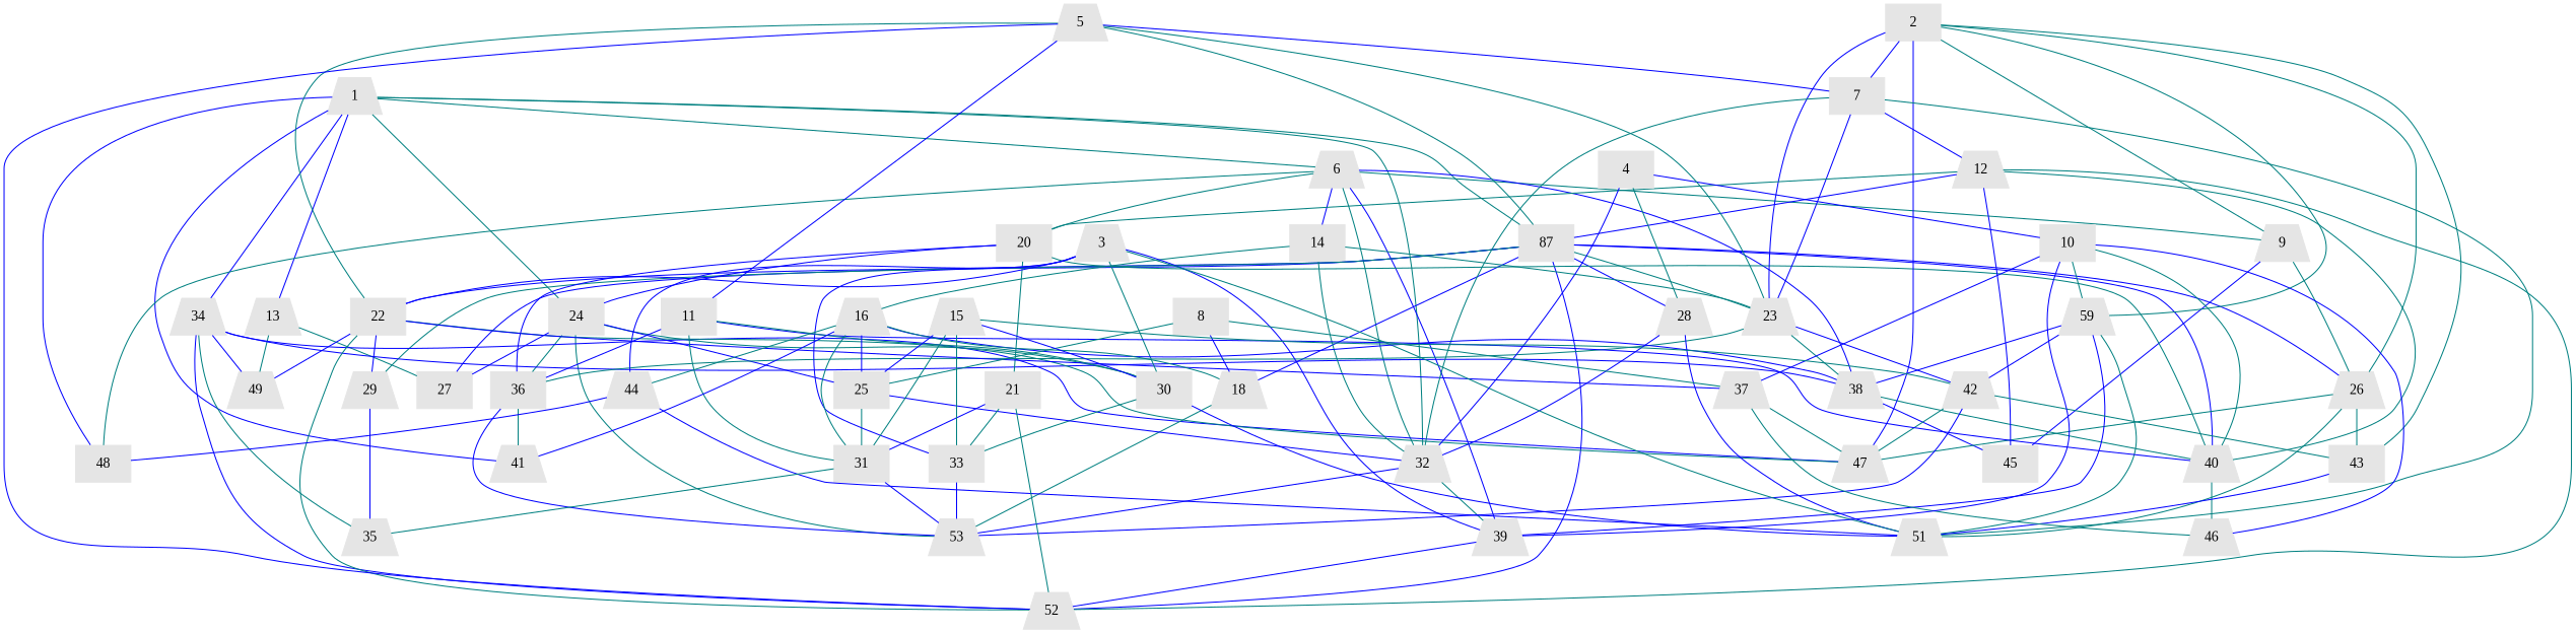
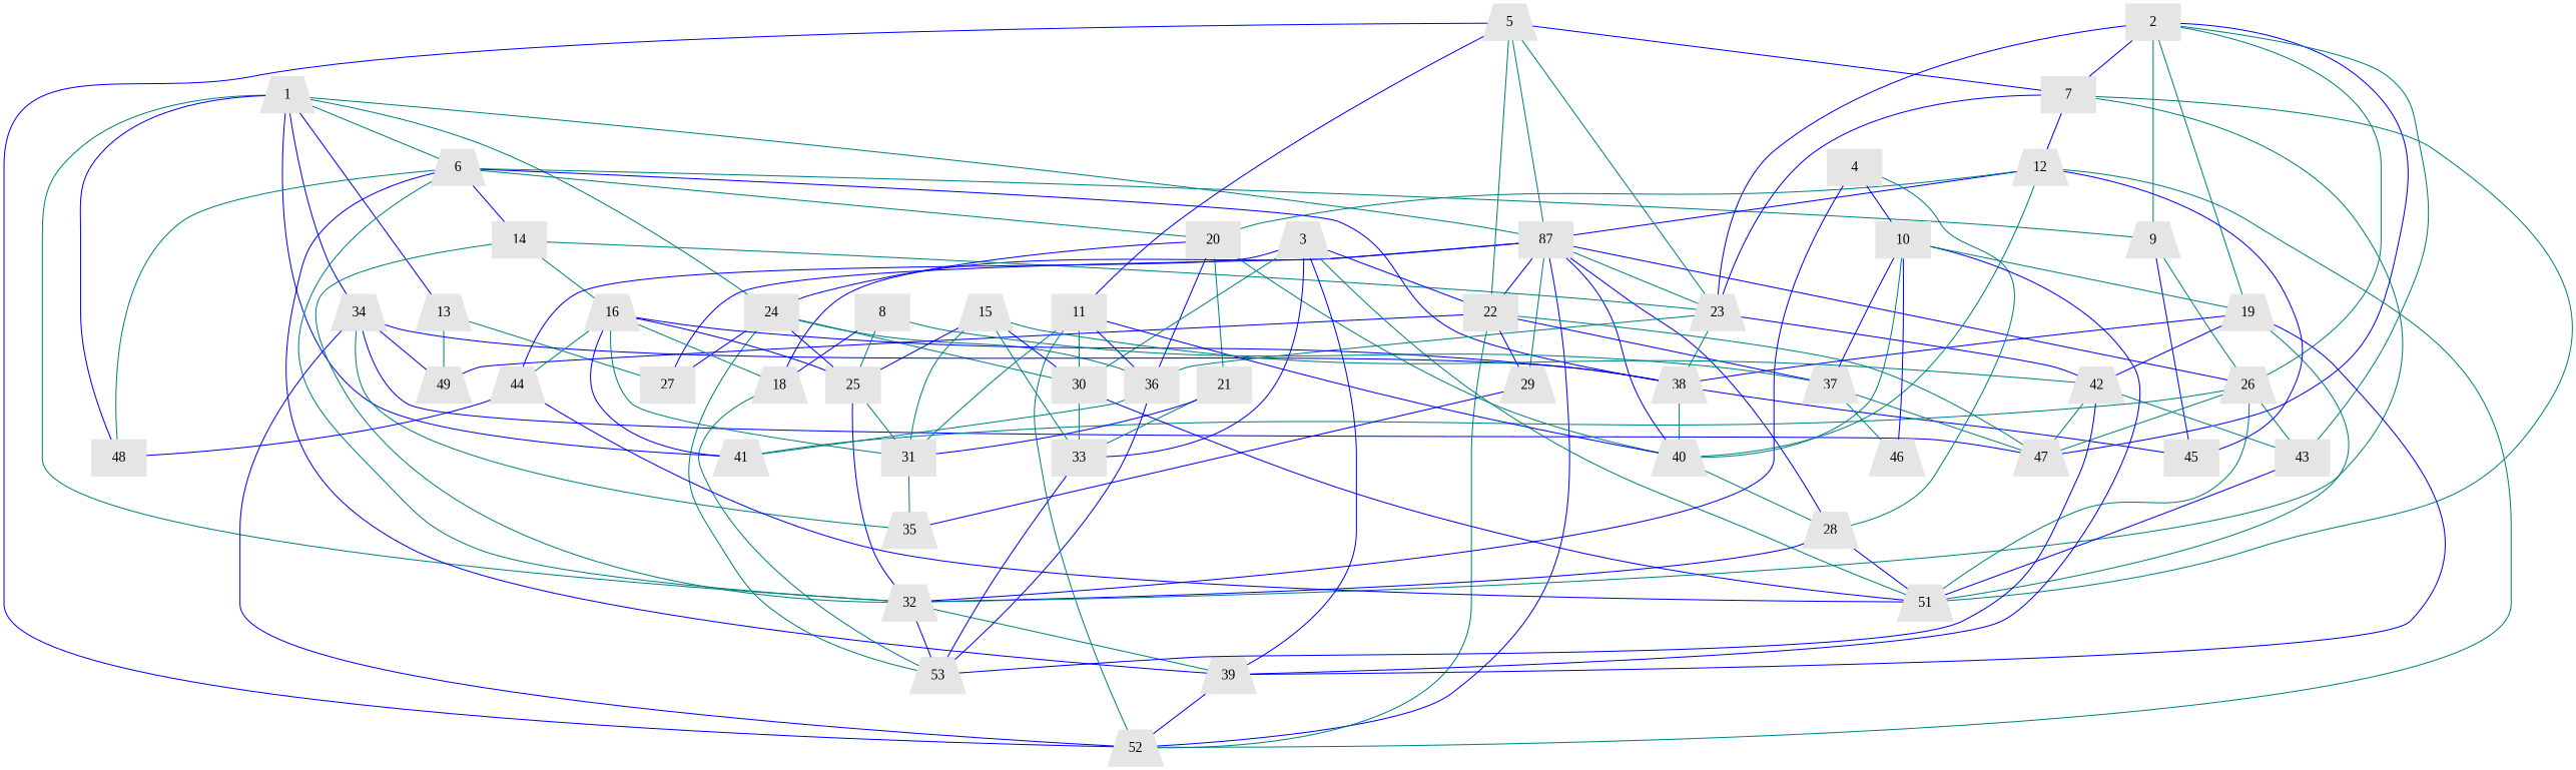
  graph {
    fontname="Liberation Serif"
    node [color=gray90 fontname="Liberation Serif" shape=trapezium style=filled]
    edge [color=blue fontname="Liberation Serif" weight=1.0]
    1
    6
    13
    n4 [label=87 shape=box]
    24 [shape=box]
    32
    34
    41
    48 [shape=box]
    9
    39
    14 [shape=box]
    20 [shape=box]
    38
    27 [shape=box]
    49
    23
    26
    22 [shape=box]
    28
    52
    18
    40
    29
    30 [shape=box]
    25 [shape=box]
    36 [shape=box]
    n28 [label=53]
    47
    35
    2 [shape=box]
    7 [shape=box]
-   19 [label=59]
+   19
    43 [shape=box]
    51
    12
    45 [shape=box]
    42
    3
    33 [shape=box]
    44
    37
    4 [shape=box]
    10 [shape=box]
    46
    5
    11 [shape=box]
    31 [shape=box]
    16
    21 [shape=box]
    8 [shape=box]
    15
    1 -- 6 [color=teal]
    1 -- 13
    1 -- n4 [color=teal]
    1 -- 24 [color=teal]
    1 -- 32 [color=teal]
    1 -- 34
    1 -- 41
    1 -- 48
    6 -- 32 [color=teal]
    6 -- 48 [color=teal]
    6 -- 9 [color=teal]
    6 -- 39
    6 -- 14
    6 -- 20 [color=teal]
    6 -- 38
    13 -- 27 [color=teal]
    13 -- 49 [color=teal]
    n4 -- 27
    n4 -- 23 [color=teal]
    n4 -- 26
    n4 -- 22
    n4 -- 28
    n4 -- 52
    n4 -- 18 [weight=2.0]
    n4 -- 40
    n4 -- 29 [color=teal]
    24 -- 27
    24 -- 30 [color=teal]
    24 -- 25
    24 -- 36 [color=teal]
    24 -- n28 [color=teal]
    32 -- 39 [color=teal]
    32 -- n28
    34 -- 38
    34 -- 49
    34 -- 52
    34 -- 47
    34 -- 35 [color=teal]
    9 -- 26 [color=teal]
    9 -- 45
    39 -- 52
    14 -- 32 [color=teal]
    14 -- 23 [color=teal]
    14 -- 16 [color=teal]
    20 -- 24
    20 -- 40 [color=teal]
    20 -- 36
    20 -- 21 [color=teal]
    38 -- 40 [color=teal]
    38 -- 45
    23 -- 38 [color=teal]
    23 -- 36 [color=teal]
    23 -- 42
+   26 -- 41 [color=teal]
    26 -- 47 [color=teal]
    26 -- 43 [color=teal weight=2.0]
    26 -- 51 [color=teal]
    22 -- 49
    22 -- 52 [color=teal]
    22 -- 29
    22 -- 47 [color=teal]
    22 -- 37
    28 -- 32
    28 -- 51
    18 -- n28 [color=teal]
-   40 -- 46 [color=teal]
+   40 -- 28 [color=teal]
    29 -- 35
    30 -- 51
    30 -- 33 [color=teal]
    25 -- 32
    25 -- 31 [color=teal]
    36 -- 41 [color=teal]
    36 -- n28
    2 -- 9 [color=teal]
    2 -- 23 [weight=3.0]
    2 -- 26 [color=teal]
    2 -- 47
    2 -- 7
    2 -- 19 [color=teal]
    2 -- 43 [color=teal]
    7 -- 32 [color=teal]
    7 -- 23
    7 -- 51 [color=teal]
    7 -- 12
    19 -- 39
    19 -- 38
    19 -- 51 [color=teal]
    19 -- 42
    43 -- 51
    12 -- n4
    12 -- 20 [color=teal]
    12 -- 52 [color=teal]
    12 -- 40 [color=teal]
    12 -- 45
    42 -- n28
    42 -- 47 [color=teal]
    42 -- 43 [color=teal]
    3 -- 39
    3 -- 22
    3 -- 30 [color=teal]
    3 -- 51 [color=teal]
    3 -- 33
    3 -- 44
    33 -- n28
    44 -- 48
    44 -- 51
    37 -- 47 [color=teal]
    37 -- 46 [color=teal]
    4 -- 32 [weight=2.0]
    4 -- 28 [color=teal]
    4 -- 10
    10 -- 39
    10 -- 40 [color=teal]
    10 -- 19 [color=teal]
    10 -- 37
    10 -- 46
    5 -- n4 [color=teal]
    5 -- 23 [color=teal]
    5 -- 22 [color=teal]
    5 -- 52
    5 -- 7
    5 -- 11
-   21 -- 52 [color=teal weight=2.0]
+   11 -- 52 [color=teal weight=2.0]
    11 -- 40
    11 -- 30 [color=teal]
    11 -- 36
    11 -- 31 [color=teal]
-   31 -- n28
    31 -- 35 [color=teal]
    16 -- 41
    16 -- 38
    16 -- 18 [color=teal]
    16 -- 25
    16 -- 44 [color=teal]
    16 -- 31 [color=teal]
    21 -- 33 [color=teal weight=2.0]
    21 -- 31
    8 -- 18
    8 -- 25 [color=teal]
    8 -- 37 [color=teal]
    15 -- 30
    15 -- 25
    15 -- 42 [color=teal]
    15 -- 33 [color=teal weight=2.0]
    15 -- 31 [color=teal]
  }
